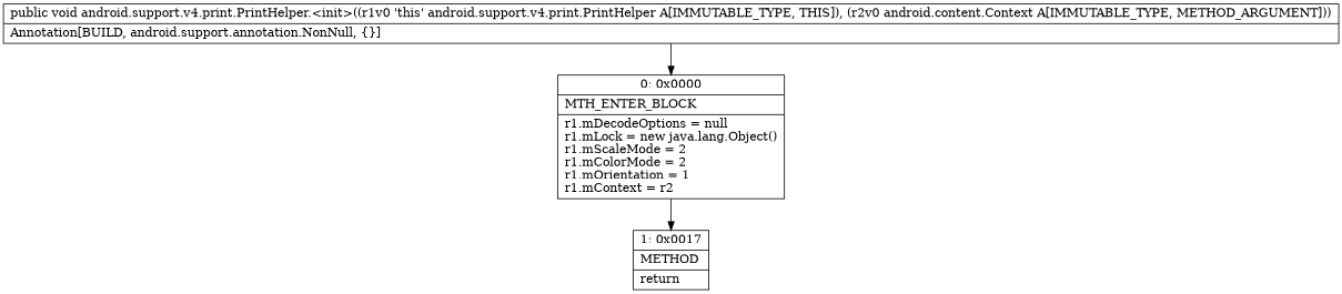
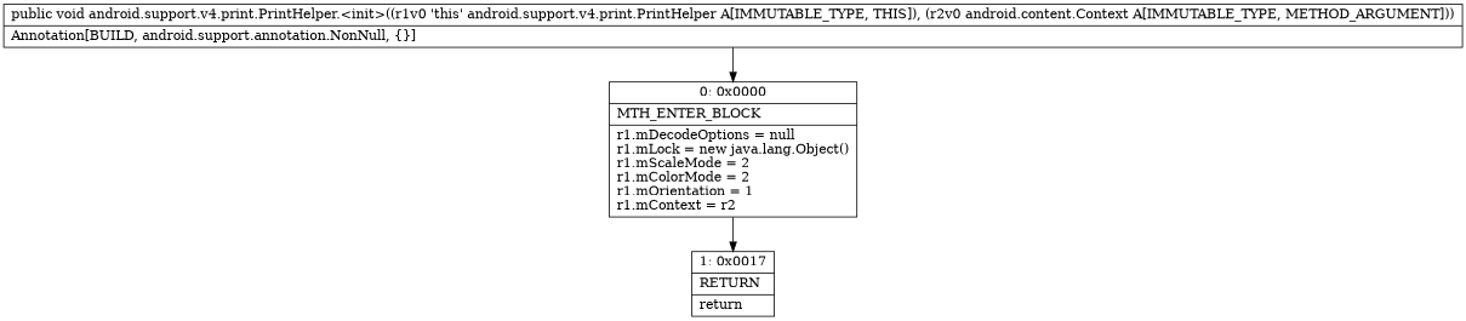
  digraph {
    node [shape=record]
    n1 [label="{0\:\ 0x0000|MTH_ENTER_BLOCK\l|r1.mDecodeOptions = null\lr1.mLock = new java.lang.Object()\lr1.mScaleMode = 2\lr1.mColorMode = 2\lr1.mOrientation = 1\lr1.mContext = r2\l}"]
-   n2 [label="{1\:\ 0x0017|METHOD\l|return\l}"]
+   n2 [label="{1\:\ 0x0017|RETURN\l|return\l}"]
    n3 [label="{public void android.support.v4.print.PrintHelper.\<init\>((r1v0 'this' android.support.v4.print.PrintHelper A[IMMUTABLE_TYPE, THIS]), (r2v0 android.content.Context A[IMMUTABLE_TYPE, METHOD_ARGUMENT]))  | Annotation[BUILD, android.support.annotation.NonNull, \{\}]\l}"]
    n1 -> n2
    n3 -> n1
  }
